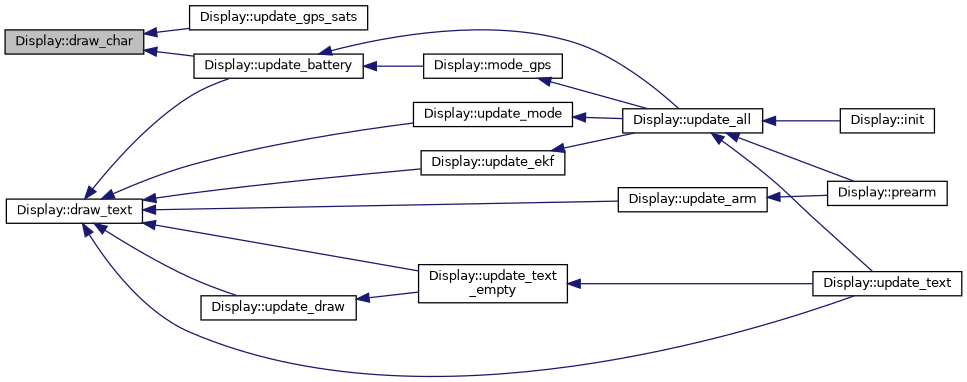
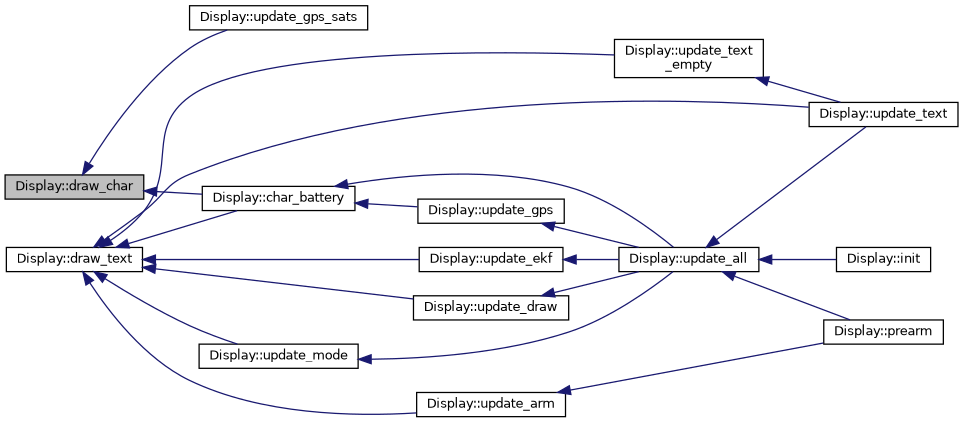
  digraph {
    rankdir=LR
    node [color=black fillcolor=white fontname=Helvetica fontsize=10 shape=record style=filled]
    edge [color=midnightblue dir=back fontname=Helvetica fontsize=10 labelfontname=Helvetica labelfontsize=10 style=solid]
    n1 [fillcolor=grey75 fontcolor=black height=0.2 label="Display::draw_char" width=0.4]
    n2 [height=0.2 label="Display::update_gps_sats" width=0.4]
-   n3 [height=0.2 label="Display::update_battery" width=0.4]
+   n3 [height=0.2 label="Display::char_battery" width=0.4]
    n4 [height=0.2 label="Display::draw_text" width=0.4]
    n5 [height=0.2 label="Display::update_arm" width=0.4]
    n6 [height=0.2 label="Display::update_draw" width=0.4]
    n7 [height=0.2 label="Display::update_ekf" width=0.4]
    n8 [height=0.2 label="Display::update_mode" width=0.4]
    n9 [height=0.2 label="Display::update_text\l_empty" width=0.4]
    n10 [height=0.2 label="Display::update_text" width=0.4]
    n11 [height=0.2 label="Display::prearm" width=0.4]
    n12 [height=0.2 label="Display::update_all" width=0.4]
-   n13 [height=0.2 label="Display::mode_gps" width=0.4]
+   n13 [height=0.2 label="Display::update_gps" width=0.4]
    n14 [height=0.2 label="Display::init" width=0.4]
    n1 -> n2
    n1 -> n3
    n3 -> n12
    n3 -> n13
    n4 -> n3
    n4 -> n5
    n4 -> n6
    n4 -> n7
    n4 -> n8
    n4 -> n9
    n4 -> n10
    n5 -> n11
-   n6 -> n9
+   n6 -> n12
    n7 -> n12
    n8 -> n12
    n9 -> n10
    n12 -> n10
    n12 -> n11
    n12 -> n14
    n13 -> n12
  }
